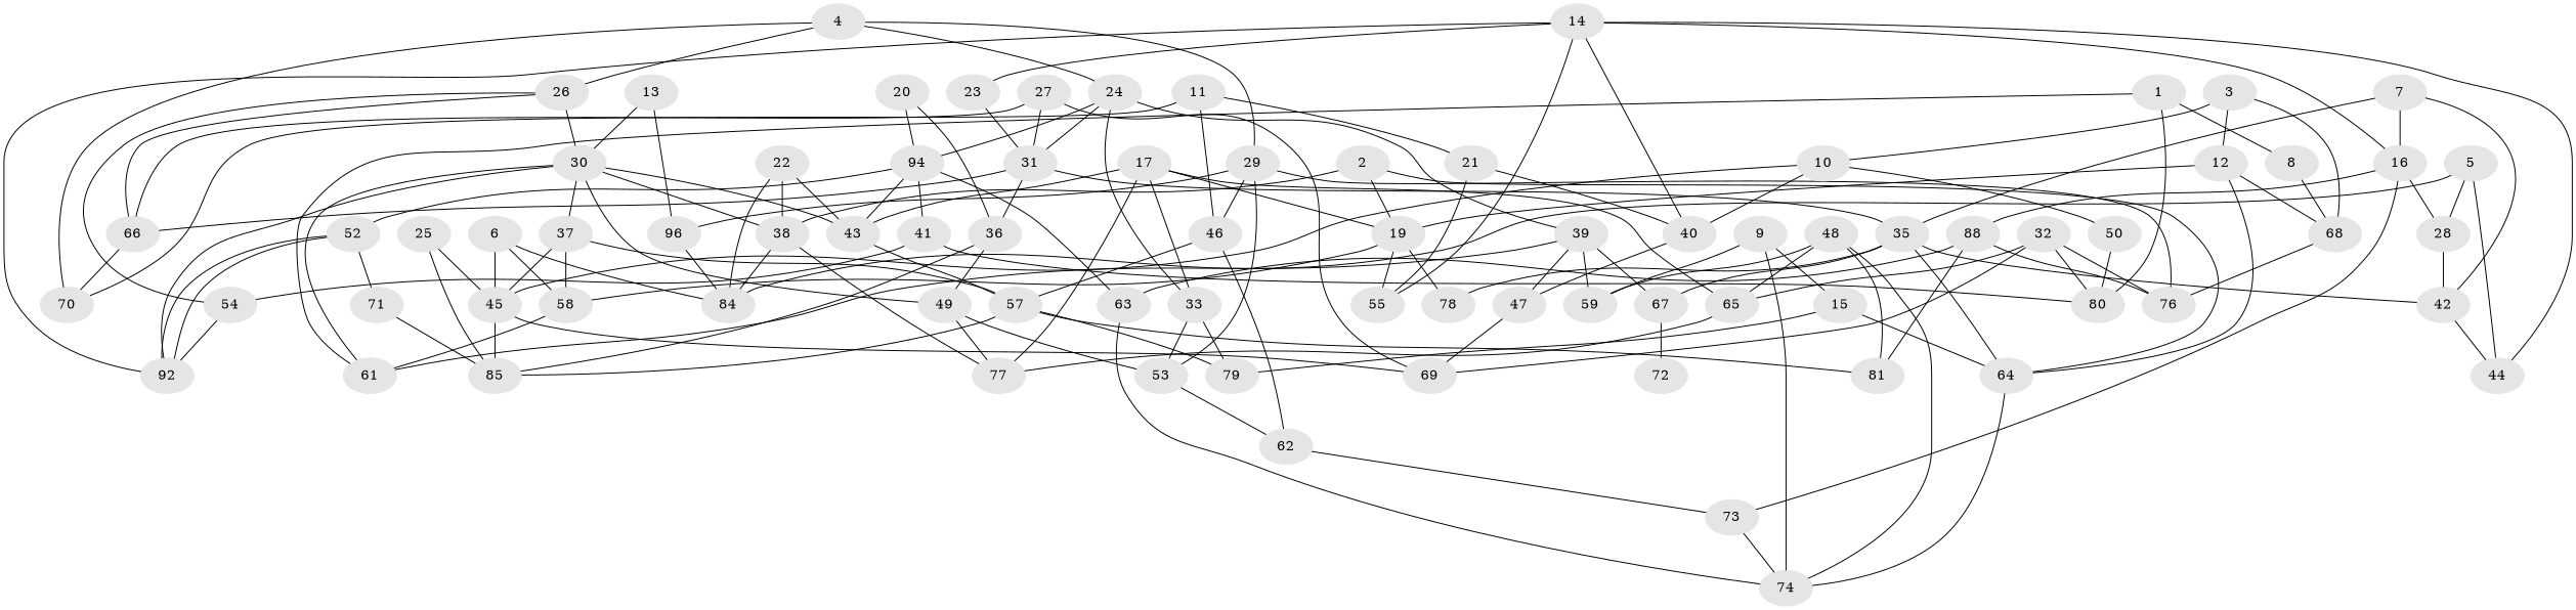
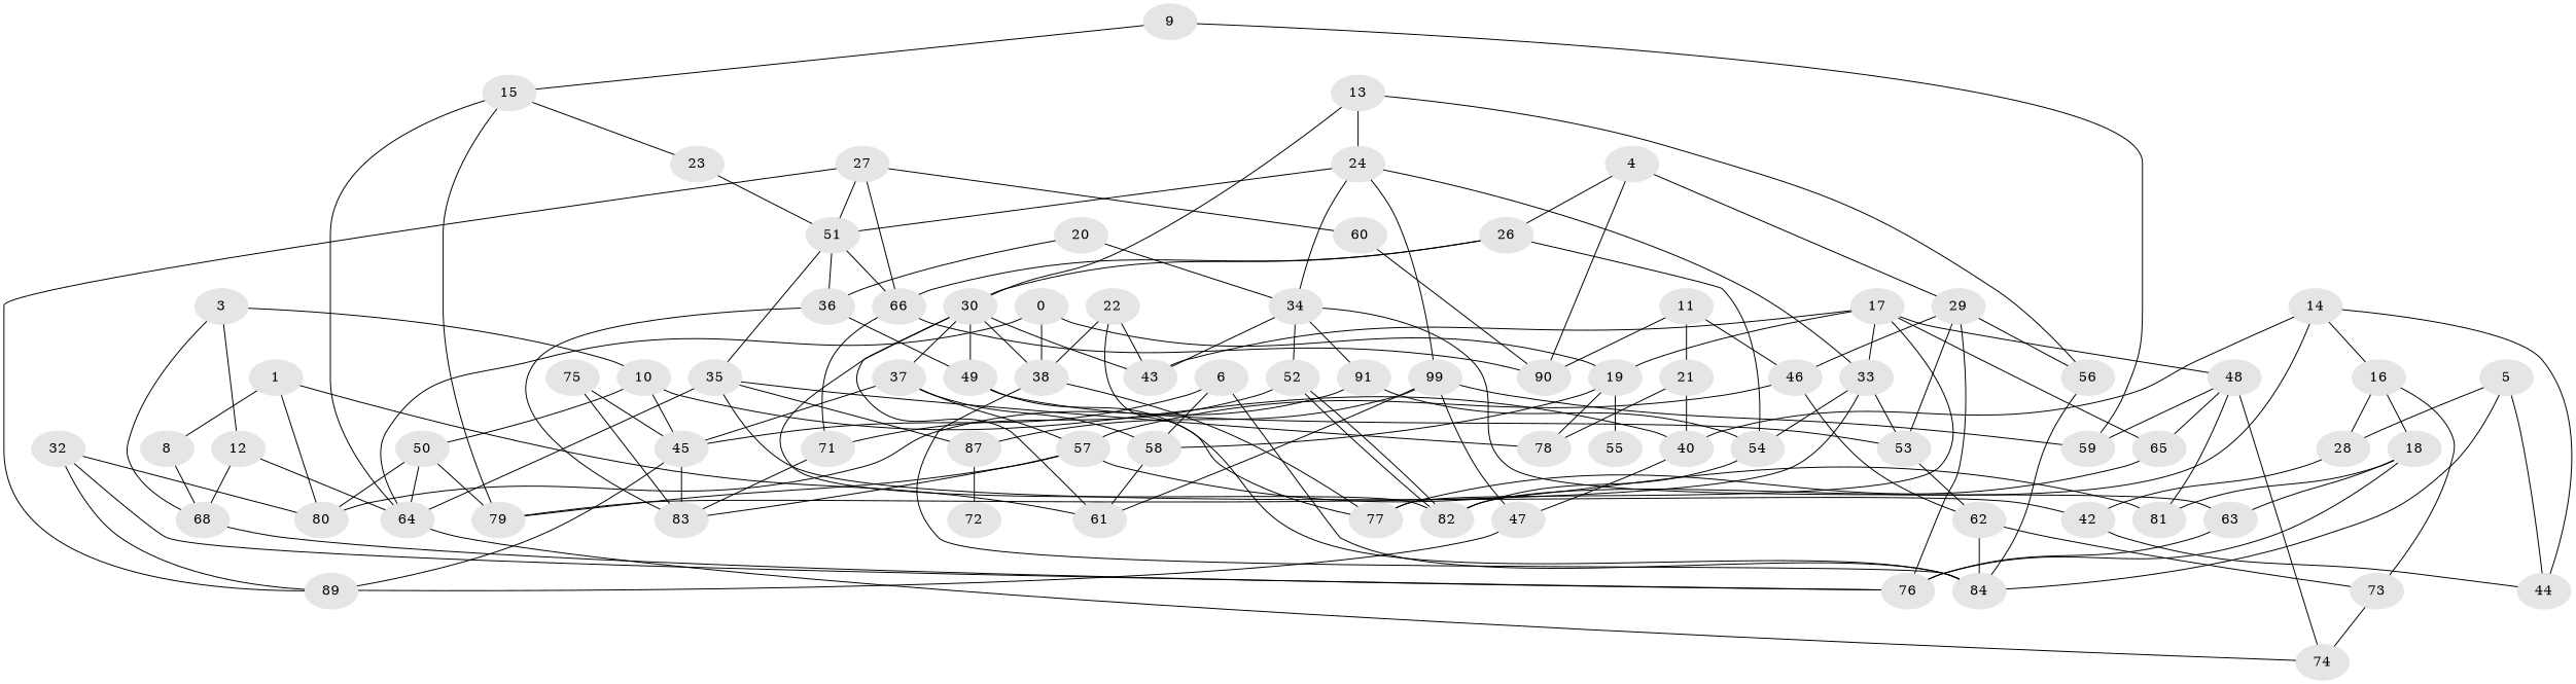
  graph {
    node [color=gray90 style=filled]
    1
    8
    61
    80
    68
    29
    46
-   56 [label=96]
+   56
    76
    53
-   2
+   2 [label=0]
    19
    38
    64
    58
    55
    78
    84
    77
    74
    3
    10
    12
    45
    40
    50
    4
    26
-   70
+   70 [label=90]
    30
    54
    66
    5
    28
    44
    42
    6
-   83 [label=85]
-   69
-   7
+   83
+   69 [label=89]
    16
    35
-   18 [label=88]
+   18
    73
-   67
+   67 [label=87]
    9
    15
    59
    23
    79
    47
    11
    21
    57
    62
    13
    24
    33
-   34 [label=94]
-   31
-   39
-   82 [label=92]
+   34
+   31 [label=51]
+   39 [label=99]
+   82
    43
    37
    49
    14
    63
    81
    17
    48
    65
    20
    36
-   41
+   41 [label=91]
    52
    22
-   25
+   25 [label=75]
    71
    27
+   60
    32
    72
    1 -- 8
    1 -- 61
    1 -- 80
    8 -- 68
    68 -- 76
    29 -- 46
    29 -- 56
    29 -- 76
    29 -- 53
    46 -- 57
    46 -- 62
    56 -- 84
    53 -- 62
    2 -- 19
    2 -- 38
    2 -- 64
    19 -- 58
    19 -- 55
    19 -- 78
    38 -- 84
    38 -- 77
    64 -- 74
    58 -- 61
    3 -- 68
    3 -- 10
    3 -- 12
    10 -- 45
    10 -- 40
    10 -- 50
    12 -- 68
-   12 -- 19
    12 -- 64
    45 -- 83
    45 -- 69
    40 -- 47
    50 -- 80
+   50 -- 64
+   50 -- 79
    4 -- 29
    4 -- 26
    4 -- 70
    26 -- 30
    26 -- 54
    26 -- 66
    30 -- 61
    30 -- 38
    30 -- 82
    30 -- 43
    30 -- 37
    30 -- 49
    54 -- 82
    66 -- 70
+   66 -- 71
    5 -- 84
    5 -- 28
    5 -- 44
    28 -- 42
    42 -- 44
    6 -- 58
    6 -- 84
    6 -- 45
-   7 -- 42
-   7 -- 16
-   7 -- 35
    16 -- 28
    16 -- 18
    16 -- 73
    35 -- 64
    35 -- 78
    35 -- 42
    35 -- 67
    18 -- 76
    18 -- 63
    18 -- 81
    73 -- 74
    67 -- 72
-   9 -- 74
    9 -- 15
    9 -- 59
    15 -- 64
-   14 -- 23
+   15 -- 23
    15 -- 79
    23 -- 31
    47 -- 69
    11 -- 46
    11 -- 70
    11 -- 21
-   21 -- 55
+   21 -- 78
    21 -- 40
    57 -- 83
    57 -- 79
    57 -- 81
+   62 -- 84
    62 -- 73
    13 -- 56
    13 -- 30
-   4 -- 24
+   13 -- 24
    24 -- 33
    24 -- 34
    24 -- 31
    24 -- 39
    33 -- 53
+   33 -- 54
    33 -- 79
    34 -- 43
    34 -- 63
    34 -- 41
    34 -- 52
    31 -- 66
    31 -- 35
    31 -- 36
    39 -- 61
    39 -- 67
    39 -- 59
    39 -- 47
-   43 -- 57
    37 -- 58
    37 -- 45
    37 -- 57
    49 -- 53
    49 -- 77
-   14 -- 55
    14 -- 40
    14 -- 44
    14 -- 16
    14 -- 82
-   63 -- 74
+   63 -- 76
    17 -- 19
    17 -- 77
    17 -- 33
    17 -- 43
+   17 -- 48
    17 -- 65
    48 -- 74
    48 -- 59
    48 -- 81
    48 -- 65
    65 -- 77
    20 -- 34
    20 -- 36
    36 -- 83
    36 -- 49
    41 -- 80
    41 -- 54
    52 -- 82
    52 -- 82
    52 -- 71
    22 -- 38
    22 -- 84
    22 -- 43
    25 -- 45
    25 -- 83
    71 -- 83
    27 -- 66
    27 -- 69
    27 -- 31
+   27 -- 60
+   60 -- 70
    32 -- 80
    32 -- 76
    32 -- 69
-   32 -- 65
  }
